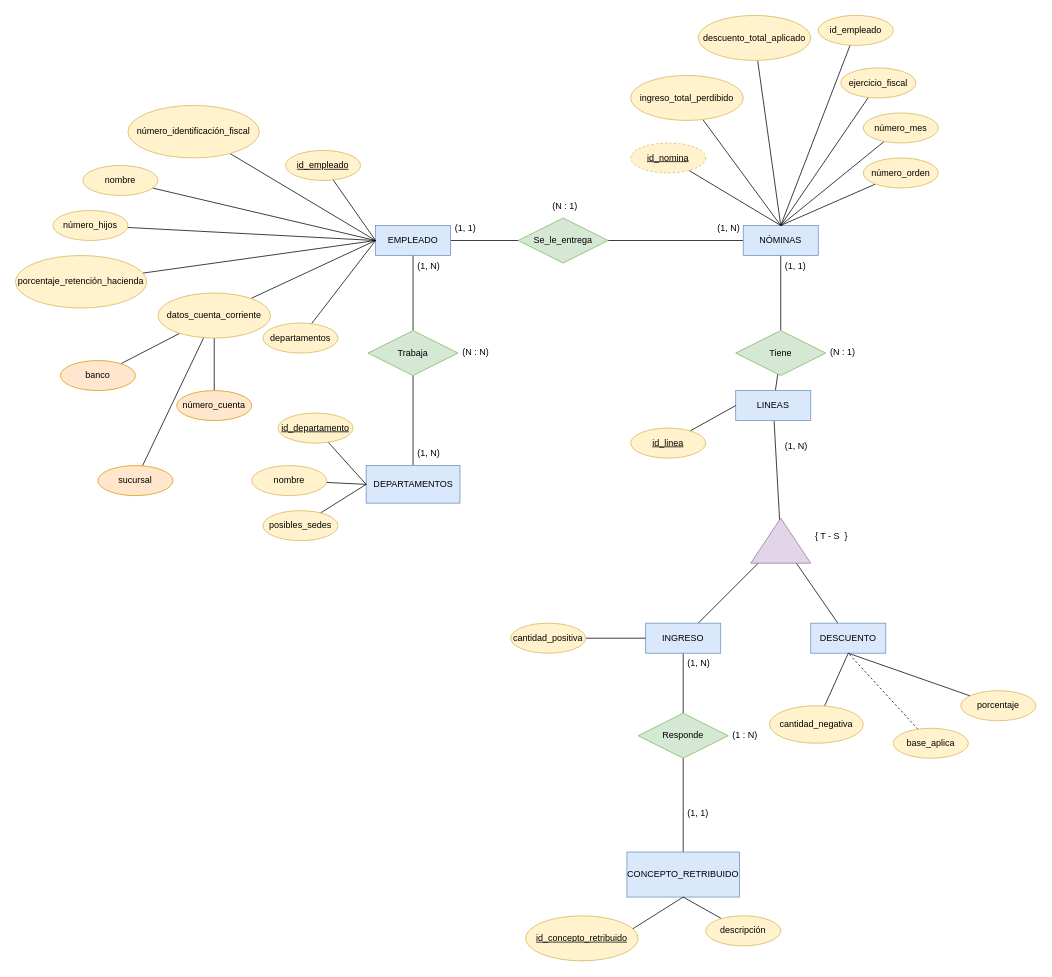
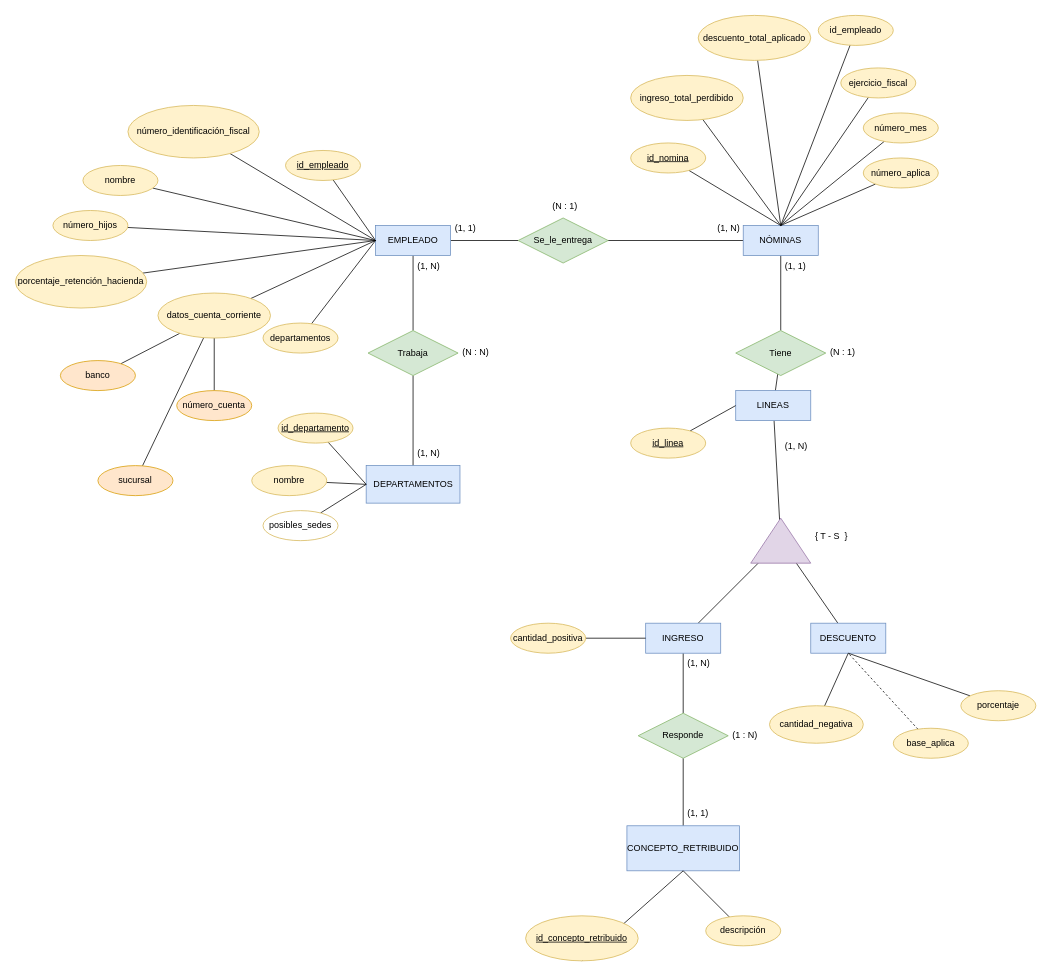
  <mxCell id="0" />
  <mxCell id="1" parent="0" />
  <mxCell id="2" style="rounded=0;orthogonalLoop=1;jettySize=auto;html=1;endArrow=none;endFill=0;exitX=0;exitY=0.5;exitDx=0;exitDy=0;" edge="1" parent="1" source="5" target="6"><mxGeometry relative="1" as="geometry"><mxPoint x="700" y="320" as="targetPoint" /></mxGeometry></mxCell>
  <mxCell id="3" style="edgeStyle=none;rounded=0;orthogonalLoop=1;jettySize=auto;html=1;endArrow=none;endFill=0;" edge="1" parent="1" source="5" target="26"><mxGeometry relative="1" as="geometry"><mxPoint x="550" y="470" as="targetPoint" /></mxGeometry></mxCell>
  <mxCell id="4" style="edgeStyle=none;rounded=0;orthogonalLoop=1;jettySize=auto;html=1;endArrow=none;endFill=0;" edge="1" parent="1" source="5" target="35"><mxGeometry relative="1" as="geometry"><mxPoint x="750" y="320" as="targetPoint" /></mxGeometry></mxCell>
  <mxCell id="5" value="EMPLEADO" style="whiteSpace=wrap;html=1;align=center;fillColor=#dae8fc;strokeColor=#6c8ebf;" vertex="1" parent="1"><mxGeometry x="500" y="300" width="100" height="40" as="geometry" /></mxCell>
  <mxCell id="6" value="id_empleado" style="ellipse;whiteSpace=wrap;html=1;align=center;fontStyle=4;fillColor=#fff2cc;strokeColor=#d6b656;" vertex="1" parent="1"><mxGeometry x="380" y="200" width="100" height="40" as="geometry" /></mxCell>
  <mxCell id="7" style="edgeStyle=none;rounded=0;orthogonalLoop=1;jettySize=auto;html=1;entryX=0;entryY=0.5;entryDx=0;entryDy=0;endArrow=none;endFill=0;" edge="1" parent="1" source="8" target="5"><mxGeometry relative="1" as="geometry" /></mxCell>
  <mxCell id="8" value="número_identificación_fiscal" style="ellipse;whiteSpace=wrap;html=1;align=center;fillColor=#fff2cc;strokeColor=#d6b656;" vertex="1" parent="1"><mxGeometry x="170" y="140" width="175" height="70" as="geometry" /></mxCell>
  <mxCell id="9" style="edgeStyle=none;rounded=0;orthogonalLoop=1;jettySize=auto;html=1;entryX=0;entryY=0.5;entryDx=0;entryDy=0;endArrow=none;endFill=0;" edge="1" parent="1" source="10" target="5"><mxGeometry relative="1" as="geometry" /></mxCell>
  <mxCell id="10" value="nombre" style="ellipse;whiteSpace=wrap;html=1;align=center;fillColor=#fff2cc;strokeColor=#d6b656;" vertex="1" parent="1"><mxGeometry x="110" y="220" width="100" height="40" as="geometry" /></mxCell>
  <mxCell id="11" style="edgeStyle=none;rounded=0;orthogonalLoop=1;jettySize=auto;html=1;entryX=0;entryY=0.5;entryDx=0;entryDy=0;endArrow=none;endFill=0;" edge="1" parent="1" source="12" target="5"><mxGeometry relative="1" as="geometry" /></mxCell>
  <mxCell id="12" value="número_hijos" style="ellipse;whiteSpace=wrap;html=1;align=center;fillColor=#fff2cc;strokeColor=#d6b656;" vertex="1" parent="1"><mxGeometry x="70" y="280" width="100" height="40" as="geometry" /></mxCell>
  <mxCell id="13" style="edgeStyle=none;rounded=0;orthogonalLoop=1;jettySize=auto;html=1;entryX=0;entryY=0.5;entryDx=0;entryDy=0;endArrow=none;endFill=0;" edge="1" parent="1" source="14" target="5"><mxGeometry relative="1" as="geometry" /></mxCell>
  <mxCell id="14" value="porcentaje_retención_hacienda" style="ellipse;whiteSpace=wrap;html=1;align=center;fillColor=#fff2cc;strokeColor=#d6b656;" vertex="1" parent="1"><mxGeometry x="20" y="340" width="175" height="70" as="geometry" /></mxCell>
  <mxCell id="15" style="edgeStyle=none;rounded=0;orthogonalLoop=1;jettySize=auto;html=1;entryX=0;entryY=0.5;entryDx=0;entryDy=0;endArrow=none;endFill=0;" edge="1" parent="1" source="19" target="5"><mxGeometry relative="1" as="geometry" /></mxCell>
  <mxCell id="16" style="edgeStyle=none;rounded=0;orthogonalLoop=1;jettySize=auto;html=1;endArrow=none;endFill=0;" edge="1" parent="1" source="19" target="22"><mxGeometry relative="1" as="geometry"><mxPoint x="130" y="500" as="targetPoint" /></mxGeometry></mxCell>
  <mxCell id="17" style="edgeStyle=none;rounded=0;orthogonalLoop=1;jettySize=auto;html=1;endArrow=none;endFill=0;" edge="1" parent="1" source="19" target="23"><mxGeometry relative="1" as="geometry"><mxPoint x="180" y="550" as="targetPoint" /></mxGeometry></mxCell>
  <mxCell id="18" style="edgeStyle=none;rounded=0;orthogonalLoop=1;jettySize=auto;html=1;endArrow=none;endFill=0;" edge="1" parent="1" source="19" target="24"><mxGeometry relative="1" as="geometry"><mxPoint x="285" y="540" as="targetPoint" /></mxGeometry></mxCell>
  <mxCell id="19" value="datos_cuenta_corriente" style="ellipse;whiteSpace=wrap;html=1;align=center;fillColor=#fff2cc;strokeColor=#d6b656;" vertex="1" parent="1"><mxGeometry x="210" y="390" width="150" height="60" as="geometry" /></mxCell>
  <mxCell id="20" style="edgeStyle=none;rounded=0;orthogonalLoop=1;jettySize=auto;html=1;entryX=0;entryY=0.5;entryDx=0;entryDy=0;endArrow=none;endFill=0;" edge="1" parent="1" source="21" target="5"><mxGeometry relative="1" as="geometry" /></mxCell>
  <mxCell id="21" value="departamentos" style="ellipse;whiteSpace=wrap;html=1;align=center;fillColor=#fff2cc;strokeColor=#d6b656;" vertex="1" parent="1"><mxGeometry y="430" width="100" height="40" as="geometry" x="350" /></mxCell>
  <mxCell id="22" value="banco" style="ellipse;whiteSpace=wrap;html=1;align=center;fillColor=#ffe6cc;strokeColor=#d79b00;" vertex="1" parent="1"><mxGeometry x="80" y="480" width="100" height="40" as="geometry" /></mxCell>
  <mxCell id="23" value="sucursal" style="ellipse;whiteSpace=wrap;html=1;align=center;fillColor=#ffe6cc;strokeColor=#d79b00;" vertex="1" parent="1"><mxGeometry x="130" y="620" width="100" height="40" as="geometry" /></mxCell>
  <mxCell id="24" value="número_cuenta" style="ellipse;whiteSpace=wrap;html=1;align=center;fillColor=#ffe6cc;strokeColor=#d79b00;" vertex="1" parent="1"><mxGeometry x="235" y="520" width="100" height="40" as="geometry" /></mxCell>
  <mxCell id="25" style="edgeStyle=none;rounded=0;orthogonalLoop=1;jettySize=auto;html=1;endArrow=none;endFill=0;" edge="1" parent="1" source="26" target="27"><mxGeometry relative="1" as="geometry"><mxPoint x="550" y="640" as="targetPoint" /></mxGeometry></mxCell>
  <mxCell id="26" value="Trabaja" style="shape=rhombus;perimeter=rhombusPerimeter;whiteSpace=wrap;html=1;align=center;fillColor=#d5e8d4;strokeColor=#82b366;" vertex="1" parent="1"><mxGeometry x="490" y="440" width="120" height="60" as="geometry" /></mxCell>
  <mxCell id="27" value="DEPARTAMENTOS" style="whiteSpace=wrap;html=1;align=center;fillColor=#dae8fc;strokeColor=#6c8ebf;" vertex="1" parent="1"><mxGeometry x="487.5" y="620" width="125" height="50" as="geometry" /></mxCell>
  <mxCell id="28" style="edgeStyle=none;rounded=0;orthogonalLoop=1;jettySize=auto;html=1;entryX=0;entryY=0.5;entryDx=0;entryDy=0;endArrow=none;endFill=0;" edge="1" parent="1" source="29" target="27"><mxGeometry relative="1" as="geometry" /></mxCell>
  <mxCell id="29" value="nombre" style="ellipse;whiteSpace=wrap;html=1;align=center;fillColor=#fff2cc;strokeColor=#d6b656;" vertex="1" parent="1"><mxGeometry x="335" y="620" width="100" height="40" as="geometry" /></mxCell>
  <mxCell id="30" style="edgeStyle=none;rounded=0;orthogonalLoop=1;jettySize=auto;html=1;entryX=0;entryY=0.5;entryDx=0;entryDy=0;endArrow=none;endFill=0;" edge="1" parent="1" source="31" target="27"><mxGeometry relative="1" as="geometry" /></mxCell>
  <mxCell id="31" value="id_departamento" style="ellipse;whiteSpace=wrap;html=1;align=center;fontStyle=4;fillColor=#fff2cc;strokeColor=#d6b656;" vertex="1" parent="1"><mxGeometry x="370" y="550" width="100" height="40" as="geometry" /></mxCell>
  <mxCell id="32" style="edgeStyle=none;rounded=0;orthogonalLoop=1;jettySize=auto;html=1;entryX=0;entryY=0.5;entryDx=0;entryDy=0;endArrow=none;endFill=0;" edge="1" parent="1" source="33" target="27"><mxGeometry relative="1" as="geometry" /></mxCell>
- <mxCell id="33" value="posibles_sedes" style="ellipse;whiteSpace=wrap;html=1;align=center;fillColor=#fff2cc;strokeColor=#d6b656;" vertex="1" parent="1"><mxGeometry y="680" width="100" height="40" as="geometry" x="350" /></mxCell>
+ <mxCell id="33" value="posibles_sedes" style="ellipse;whiteSpace=wrap;html=1;align=center;fillColor=#ffffff;strokeColor=#d6b656;" vertex="1" parent="1"><mxGeometry y="680" width="100" height="40" as="geometry" x="350" /></mxCell>
  <mxCell id="34" style="edgeStyle=none;rounded=0;orthogonalLoop=1;jettySize=auto;html=1;endArrow=none;endFill=0;" edge="1" parent="1" source="35" target="37"><mxGeometry relative="1" as="geometry"><mxPoint x="920" y="320" as="targetPoint" /></mxGeometry></mxCell>
  <mxCell id="35" value="Se_le_entrega" style="shape=rhombus;perimeter=rhombusPerimeter;whiteSpace=wrap;html=1;align=center;fillColor=#d5e8d4;strokeColor=#82b366;" vertex="1" parent="1"><mxGeometry x="690" y="290" width="120" height="60" as="geometry" /></mxCell>
  <mxCell id="36" style="edgeStyle=none;rounded=0;orthogonalLoop=1;jettySize=auto;html=1;endArrow=none;endFill=0;" edge="1" parent="1" source="37" target="45"><mxGeometry relative="1" as="geometry"><mxPoint x="1040" y="450" as="targetPoint" /></mxGeometry></mxCell>
  <mxCell id="37" value="NÓMINAS" style="whiteSpace=wrap;html=1;align=center;fillColor=#dae8fc;strokeColor=#6c8ebf;" vertex="1" parent="1"><mxGeometry x="990" y="300" width="100" height="40" as="geometry" /></mxCell>
  <mxCell id="38" style="edgeStyle=none;rounded=0;orthogonalLoop=1;jettySize=auto;html=1;entryX=0.5;entryY=0;entryDx=0;entryDy=0;endArrow=none;endFill=0;" edge="1" parent="1" source="39" target="37"><mxGeometry relative="1" as="geometry" /></mxCell>
- <mxCell id="39" value="id_nomina" style="ellipse;whiteSpace=wrap;html=1;align=center;fontStyle=4;fillColor=#fff2cc;strokeColor=#d6b656;dashed=1;" vertex="1" parent="1"><mxGeometry x="840" y="190" width="100" height="40" as="geometry" /></mxCell>
+ <mxCell id="39" value="id_nomina" style="ellipse;whiteSpace=wrap;html=1;align=center;fontStyle=4;fillColor=#fff2cc;strokeColor=#d6b656;" vertex="1" parent="1"><mxGeometry x="840" y="190" width="100" height="40" as="geometry" /></mxCell>
  <mxCell id="40" style="edgeStyle=none;rounded=0;orthogonalLoop=1;jettySize=auto;html=1;entryX=0.5;entryY=0;entryDx=0;entryDy=0;endArrow=none;endFill=0;" edge="1" parent="1" source="41" target="37"><mxGeometry relative="1" as="geometry" /></mxCell>
  <mxCell id="41" value="ingreso_total_perdibido" style="ellipse;whiteSpace=wrap;html=1;align=center;fillColor=#fff2cc;strokeColor=#d6b656;" vertex="1" parent="1"><mxGeometry x="840" y="100" width="150" height="60" as="geometry" /></mxCell>
  <mxCell id="42" style="edgeStyle=none;rounded=0;orthogonalLoop=1;jettySize=auto;html=1;entryX=0.5;entryY=0;entryDx=0;entryDy=0;endArrow=none;endFill=0;" edge="1" parent="1" source="43" target="37"><mxGeometry relative="1" as="geometry" /></mxCell>
  <mxCell id="43" value="descuento_total_aplicado" style="ellipse;whiteSpace=wrap;html=1;align=center;fillColor=#fff2cc;strokeColor=#d6b656;" vertex="1" parent="1"><mxGeometry x="930" y="20" width="150" height="60" as="geometry" /></mxCell>
  <mxCell id="44" style="edgeStyle=none;rounded=0;orthogonalLoop=1;jettySize=auto;html=1;endArrow=none;endFill=0;" edge="1" parent="1" source="45" target="47"><mxGeometry relative="1" as="geometry"><mxPoint x="1040" y="630" as="targetPoint" /></mxGeometry></mxCell>
  <mxCell id="45" value="Tiene" style="shape=rhombus;perimeter=rhombusPerimeter;whiteSpace=wrap;html=1;align=center;fillColor=#d5e8d4;strokeColor=#82b366;" vertex="1" parent="1"><mxGeometry x="980" y="440" width="120" height="60" as="geometry" /></mxCell>
  <mxCell id="46" style="edgeStyle=none;rounded=0;orthogonalLoop=1;jettySize=auto;html=1;endArrow=none;endFill=0;" edge="1" parent="1" source="47" target="52"><mxGeometry relative="1" as="geometry"><mxPoint x="1040" y="720" as="targetPoint" /></mxGeometry></mxCell>
  <mxCell id="47" value="LINEAS" style="whiteSpace=wrap;html=1;align=center;fillColor=#dae8fc;strokeColor=#6c8ebf;" vertex="1" parent="1"><mxGeometry x="980" y="520" width="100" height="40" as="geometry" /></mxCell>
  <mxCell id="48" style="edgeStyle=none;rounded=0;orthogonalLoop=1;jettySize=auto;html=1;entryX=0;entryY=0.5;entryDx=0;entryDy=0;endArrow=none;endFill=0;" edge="1" parent="1" source="49" target="47"><mxGeometry relative="1" as="geometry" /></mxCell>
  <mxCell id="49" value="id_linea" style="ellipse;whiteSpace=wrap;html=1;align=center;fontStyle=4;fillColor=#fff2cc;strokeColor=#d6b656;" vertex="1" parent="1"><mxGeometry x="840" y="570" width="100" height="40" as="geometry" /></mxCell>
  <mxCell id="50" style="edgeStyle=none;rounded=0;orthogonalLoop=1;jettySize=auto;html=1;endArrow=none;endFill=0;" edge="1" parent="1" source="52" target="54"><mxGeometry relative="1" as="geometry"><mxPoint x="910" y="850" as="targetPoint" /></mxGeometry></mxCell>
  <mxCell id="51" style="edgeStyle=none;rounded=0;orthogonalLoop=1;jettySize=auto;html=1;endArrow=none;endFill=0;" edge="1" parent="1" source="52" target="55"><mxGeometry relative="1" as="geometry"><mxPoint x="1130" y="830" as="targetPoint" /></mxGeometry></mxCell>
  <mxCell id="52" value="" style="triangle;whiteSpace=wrap;html=1;rotation=-90;fillColor=#e1d5e7;strokeColor=#9673a6;" vertex="1" parent="1"><mxGeometry x="1010" y="680" width="60" height="80" as="geometry" /></mxCell>
  <mxCell id="53" style="edgeStyle=none;rounded=0;orthogonalLoop=1;jettySize=auto;html=1;endArrow=none;endFill=0;" edge="1" parent="1" source="54" target="65"><mxGeometry relative="1" as="geometry"><mxPoint x="910" y="980" as="targetPoint" /></mxGeometry></mxCell>
  <mxCell id="54" value="INGRESO" style="whiteSpace=wrap;html=1;align=center;fillColor=#dae8fc;strokeColor=#6c8ebf;" vertex="1" parent="1"><mxGeometry x="860" y="830" width="100" height="40" as="geometry" /></mxCell>
  <mxCell id="55" value="DESCUENTO" style="whiteSpace=wrap;html=1;align=center;fillColor=#dae8fc;strokeColor=#6c8ebf;" vertex="1" parent="1"><mxGeometry x="1080" y="830" width="100" height="40" as="geometry" /></mxCell>
  <mxCell id="56" style="edgeStyle=none;rounded=0;orthogonalLoop=1;jettySize=auto;html=1;entryX=0;entryY=0.5;entryDx=0;entryDy=0;endArrow=none;endFill=0;" edge="1" parent="1" source="57" target="54"><mxGeometry relative="1" as="geometry" /></mxCell>
  <mxCell id="57" value="cantidad_positiva" style="ellipse;whiteSpace=wrap;html=1;align=center;fillColor=#fff2cc;strokeColor=#d6b656;" vertex="1" parent="1"><mxGeometry x="680" y="830" width="100" height="40" as="geometry" /></mxCell>
  <mxCell id="58" style="edgeStyle=none;rounded=0;orthogonalLoop=1;jettySize=auto;html=1;entryX=0.5;entryY=1;entryDx=0;entryDy=0;endArrow=none;endFill=0;" edge="1" parent="1" source="59" target="55"><mxGeometry relative="1" as="geometry" /></mxCell>
  <mxCell id="59" value="cantidad_negativa" style="ellipse;whiteSpace=wrap;html=1;align=center;fillColor=#fff2cc;strokeColor=#d6b656;" vertex="1" parent="1"><mxGeometry x="1025" y="940" width="125" height="50" as="geometry" /></mxCell>
  <mxCell id="60" style="edgeStyle=none;rounded=0;orthogonalLoop=1;jettySize=auto;html=1;entryX=0.5;entryY=1;entryDx=0;entryDy=0;endArrow=none;endFill=0;dashed=1;" edge="1" parent="1" source="61" target="55"><mxGeometry relative="1" as="geometry" /></mxCell>
  <mxCell id="61" value="base_aplica" style="ellipse;whiteSpace=wrap;html=1;align=center;fillColor=#fff2cc;strokeColor=#d6b656;" vertex="1" parent="1"><mxGeometry x="1190" y="970" width="100" height="40" as="geometry" /></mxCell>
  <mxCell id="62" style="edgeStyle=none;rounded=0;orthogonalLoop=1;jettySize=auto;html=1;entryX=0.5;entryY=1;entryDx=0;entryDy=0;endArrow=none;endFill=0;" edge="1" parent="1" source="63" target="55"><mxGeometry relative="1" as="geometry" /></mxCell>
  <mxCell id="63" value="porcentaje" style="ellipse;whiteSpace=wrap;html=1;align=center;fillColor=#fff2cc;strokeColor=#d6b656;" vertex="1" parent="1"><mxGeometry x="1280" y="920" width="100" height="40" as="geometry" /></mxCell>
  <mxCell id="64" style="edgeStyle=none;rounded=0;orthogonalLoop=1;jettySize=auto;html=1;endArrow=none;endFill=0;" edge="1" parent="1" source="65" target="66"><mxGeometry relative="1" as="geometry"><mxPoint x="910" y="1110" as="targetPoint" /></mxGeometry></mxCell>
  <mxCell id="65" value="Responde" style="shape=rhombus;perimeter=rhombusPerimeter;whiteSpace=wrap;html=1;align=center;fillColor=#d5e8d4;strokeColor=#82b366;" vertex="1" parent="1"><mxGeometry x="850" y="950" width="120" height="60" as="geometry" /></mxCell>
- <mxCell id="66" value="CONCEPTO_RETRIBUIDO" style="whiteSpace=wrap;html=1;align=center;fillColor=#dae8fc;strokeColor=#6c8ebf;" vertex="1" parent="1"><mxGeometry x="835" y="1135" width="150" height="60" as="geometry" /></mxCell>
+ <mxCell id="66" value="CONCEPTO_RETRIBUIDO" style="whiteSpace=wrap;html=1;align=center;fillColor=#dae8fc;strokeColor=#6c8ebf;" vertex="1" parent="1"><mxGeometry x="835" y="1100" width="150" height="60" as="geometry" /></mxCell>
  <mxCell id="67" style="edgeStyle=none;rounded=0;orthogonalLoop=1;jettySize=auto;html=1;exitX=0.5;exitY=1;exitDx=0;exitDy=0;entryX=0.5;entryY=1;entryDx=0;entryDy=0;endArrow=none;endFill=0;" edge="1" parent="1" source="68" target="66"><mxGeometry relative="1" as="geometry" /></mxCell>
  <mxCell id="68" value="id_concepto_retribuido" style="ellipse;whiteSpace=wrap;html=1;align=center;fontStyle=4;fillColor=#fff2cc;strokeColor=#d6b656;" vertex="1" parent="1"><mxGeometry x="700" y="1220" width="150" height="60" as="geometry" /></mxCell>
  <mxCell id="69" style="edgeStyle=none;rounded=0;orthogonalLoop=1;jettySize=auto;html=1;entryX=0.5;entryY=1;entryDx=0;entryDy=0;endArrow=none;endFill=0;" edge="1" parent="1" source="70" target="66"><mxGeometry relative="1" as="geometry" /></mxCell>
  <mxCell id="70" value="descripción" style="ellipse;whiteSpace=wrap;html=1;align=center;fillColor=#fff2cc;strokeColor=#d6b656;" vertex="1" parent="1"><mxGeometry x="940" y="1220" width="100" height="40" as="geometry" /></mxCell>
  <mxCell id="71" value="(1, N)" style="text;strokeColor=none;fillColor=none;spacingLeft=4;spacingRight=4;overflow=hidden;rotatable=0;points=[[0,0.5],[1,0.5]];portConstraint=eastwest;fontSize=12;" vertex="1" parent="1"><mxGeometry x="950" y="290" width="40" height="30" as="geometry" /></mxCell>
  <mxCell id="72" value="{ T - S  }" style="text;strokeColor=none;fillColor=none;spacingLeft=4;spacingRight=4;overflow=hidden;rotatable=0;points=[[0,0.5],[1,0.5]];portConstraint=eastwest;fontSize=12;" vertex="1" parent="1"><mxGeometry x="1080" y="700" width="60" height="30" as="geometry" /></mxCell>
  <mxCell id="73" value="(1, 1)" style="text;strokeColor=none;fillColor=none;spacingLeft=4;spacingRight=4;overflow=hidden;rotatable=0;points=[[0,0.5],[1,0.5]];portConstraint=eastwest;fontSize=12;" vertex="1" parent="1"><mxGeometry x="600" y="290" width="40" height="30" as="geometry" /></mxCell>
  <mxCell id="74" value="(N : 1)" style="text;strokeColor=none;fillColor=none;spacingLeft=4;spacingRight=4;overflow=hidden;rotatable=0;points=[[0,0.5],[1,0.5]];portConstraint=eastwest;fontSize=12;" vertex="1" parent="1"><mxGeometry x="730" y="260" width="50" height="30" as="geometry" /></mxCell>
  <mxCell id="75" value="(1, N)" style="text;strokeColor=none;fillColor=none;spacingLeft=4;spacingRight=4;overflow=hidden;rotatable=0;points=[[0,0.5],[1,0.5]];portConstraint=eastwest;fontSize=12;" vertex="1" parent="1"><mxGeometry x="550" y="590" width="40" height="30" as="geometry" /></mxCell>
  <mxCell id="76" value="(1, N)" style="text;strokeColor=none;fillColor=none;spacingLeft=4;spacingRight=4;overflow=hidden;rotatable=0;points=[[0,0.5],[1,0.5]];portConstraint=eastwest;fontSize=12;" vertex="1" parent="1"><mxGeometry x="550" y="340" width="40" height="30" as="geometry" /></mxCell>
  <mxCell id="77" value="(N : N)" style="text;strokeColor=none;fillColor=none;spacingLeft=4;spacingRight=4;overflow=hidden;rotatable=0;points=[[0,0.5],[1,0.5]];portConstraint=eastwest;fontSize=12;" vertex="1" parent="1"><mxGeometry x="610" y="455" width="50" height="30" as="geometry" /></mxCell>
  <mxCell id="78" value="(1, N)" style="text;strokeColor=none;fillColor=none;spacingLeft=4;spacingRight=4;overflow=hidden;rotatable=0;points=[[0,0.5],[1,0.5]];portConstraint=eastwest;fontSize=12;" vertex="1" parent="1"><mxGeometry x="1040" y="580" width="40" height="30" as="geometry" /></mxCell>
  <mxCell id="79" value="(1, 1)" style="text;strokeColor=none;fillColor=none;spacingLeft=4;spacingRight=4;overflow=hidden;rotatable=0;points=[[0,0.5],[1,0.5]];portConstraint=eastwest;fontSize=12;" vertex="1" parent="1"><mxGeometry x="1040" y="340" width="40" height="30" as="geometry" /></mxCell>
  <mxCell id="80" value="(N : 1)" style="text;strokeColor=none;fillColor=none;spacingLeft=4;spacingRight=4;overflow=hidden;rotatable=0;points=[[0,0.5],[1,0.5]];portConstraint=eastwest;fontSize=12;" vertex="1" parent="1"><mxGeometry x="1100" y="455" width="50" height="30" as="geometry" /></mxCell>
  <mxCell id="81" value="(1, 1)" style="text;strokeColor=none;fillColor=none;spacingLeft=4;spacingRight=4;overflow=hidden;rotatable=0;points=[[0,0.5],[1,0.5]];portConstraint=eastwest;fontSize=12;" vertex="1" parent="1"><mxGeometry x="910" y="1070" width="40" height="30" as="geometry" /></mxCell>
  <mxCell id="82" value="(1, N)" style="text;strokeColor=none;fillColor=none;spacingLeft=4;spacingRight=4;overflow=hidden;rotatable=0;points=[[0,0.5],[1,0.5]];portConstraint=eastwest;fontSize=12;" vertex="1" parent="1"><mxGeometry x="910" y="870" width="40" height="30" as="geometry" /></mxCell>
  <mxCell id="83" value="(1 : N)" style="text;strokeColor=none;fillColor=none;spacingLeft=4;spacingRight=4;overflow=hidden;rotatable=0;points=[[0,0.5],[1,0.5]];portConstraint=eastwest;fontSize=12;" vertex="1" parent="1"><mxGeometry x="970" y="965" width="50" height="30" as="geometry" /></mxCell>
  <mxCell id="84" style="edgeStyle=none;rounded=0;orthogonalLoop=1;jettySize=auto;html=1;entryX=0.5;entryY=0;entryDx=0;entryDy=0;endArrow=none;endFill=0;" edge="1" parent="1" source="85" target="37"><mxGeometry relative="1" as="geometry" /></mxCell>
  <mxCell id="85" value="id_empleado" style="ellipse;whiteSpace=wrap;html=1;align=center;fillColor=#fff2cc;strokeColor=#d6b656;" vertex="1" parent="1"><mxGeometry x="1090" y="20" width="100" height="40" as="geometry" /></mxCell>
  <mxCell id="86" style="edgeStyle=none;rounded=0;orthogonalLoop=1;jettySize=auto;html=1;entryX=0.5;entryY=0;entryDx=0;entryDy=0;endArrow=none;endFill=0;" edge="1" parent="1" source="87" target="37"><mxGeometry relative="1" as="geometry" /></mxCell>
  <mxCell id="87" value="ejercicio_fiscal" style="ellipse;whiteSpace=wrap;html=1;align=center;fillColor=#fff2cc;strokeColor=#d6b656;" vertex="1" parent="1"><mxGeometry x="1120" y="90" width="100" height="40" as="geometry" /></mxCell>
  <mxCell id="88" style="edgeStyle=none;rounded=0;orthogonalLoop=1;jettySize=auto;html=1;entryX=0.5;entryY=0;entryDx=0;entryDy=0;endArrow=none;endFill=0;" edge="1" parent="1" source="89" target="37"><mxGeometry relative="1" as="geometry" /></mxCell>
  <mxCell id="89" value="número_mes" style="ellipse;whiteSpace=wrap;html=1;align=center;fillColor=#fff2cc;strokeColor=#d6b656;" vertex="1" parent="1"><mxGeometry x="1150" y="150" width="100" height="40" as="geometry" /></mxCell>
  <mxCell id="90" style="edgeStyle=none;rounded=0;orthogonalLoop=1;jettySize=auto;html=1;entryX=0.5;entryY=0;entryDx=0;entryDy=0;endArrow=none;endFill=0;" edge="1" parent="1" source="91" target="37"><mxGeometry relative="1" as="geometry" /></mxCell>
- <mxCell id="91" value="número_orden" style="ellipse;whiteSpace=wrap;html=1;align=center;fillColor=#fff2cc;strokeColor=#d6b656;" vertex="1" parent="1"><mxGeometry x="1150" y="210" width="100" height="40" as="geometry" /></mxCell>
+ <mxCell id="91" value="número_aplica" style="ellipse;whiteSpace=wrap;html=1;align=center;fillColor=#fff2cc;strokeColor=#d6b656;" vertex="1" parent="1"><mxGeometry x="1150" y="210" width="100" height="40" as="geometry" /></mxCell>
